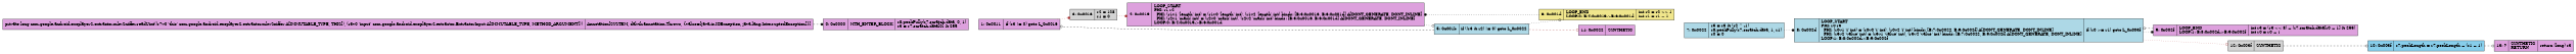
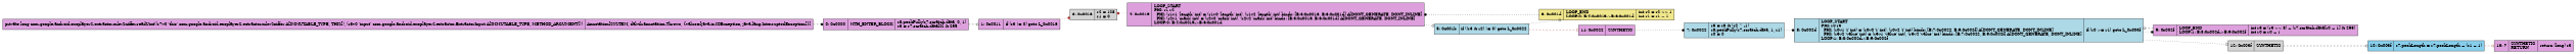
  digraph {
    rankdir=LR
    node [fillcolor=plum shape=record style=filled]
    edge [arrowhead=odot color=black style=dotted]
    n1 [label="{0\:\ 0x0000|MTH_ENTER_BLOCK\l|r8.peekFully(r7.scratch.data, 0, 1)\lr3 = r7.scratch.data[0] & 255\l}"]
    n2 [label="{1\:\ 0x0011|if (r3 != 0) goto L_0x0016\l}"]
    n3 [fillcolor=lightgrey label="{3\:\ 0x0016|r2 = 128\lr1 = 0\l}"]
    n4 [label="{4\:\ 0x0019|LOOP_START\lPHI: r1 r2 \l  PHI: (r1v1 'length' int) = (r1v0 'length' int), (r1v2 'length' int) binds: [B:3:0x0016, B:6:0x001d] A[DONT_GENERATE, DONT_INLINE]\l  PHI: (r2v1 'mask' int) = (r2v0 'mask' int), (r2v2 'mask' int) binds: [B:3:0x0016, B:6:0x001d] A[DONT_GENERATE, DONT_INLINE]\lLOOP:0: B:4:0x0019\-\>B:6:0x001d\l}"]
    n5 [fillcolor=lightblue label="{5\:\ 0x001b|if ((r3 & r2) != 0) goto L_0x0022\l}"]
    n6 [fillcolor=khaki label="{6\:\ 0x001d|LOOP_END\lLOOP:0: B:4:0x0019\-\>B:6:0x001d\l|int r2 = r2 \>\> 1\lint r1 = r1 + 1\l}"]
    n7 [label="{11\:\ 0x0022|SYNTHETIC\l}"]
    n8 [fillcolor=lightblue label="{7\:\ 0x0022|r3 = r3 & (r2 ^ \-1)\lr8.peekFully(r7.scratch.data, 1, r1)\lr0 = 0\l}"]
    n9 [fillcolor=lightblue label="{8\:\ 0x002d|LOOP_START\lPHI: r0 r3 \l  PHI: (r0v1 'i' int) = (r0v0 'i' int), (r0v2 'i' int) binds: [B:7:0x0022, B:9:0x002f] A[DONT_GENERATE, DONT_INLINE]\l  PHI: (r3v2 'value' int) = (r3v1 'value' int), (r3v4 'value' int) binds: [B:7:0x0022, B:9:0x002f] A[DONT_GENERATE, DONT_INLINE]\lLOOP:1: B:8:0x002d\-\>B:9:0x002f\l|if (r0 \>= r1) goto L_0x003f\l}"]
    n10 [label="{9\:\ 0x002f|LOOP_END\lLOOP:1: B:8:0x002d\-\>B:9:0x002f\l|int r3 = (r3 \<\< 8) + (r7.scratch.data[r0 + 1] & 255)\lint r0 = r0 + 1\l}"]
    n11 [fillcolor=lightgrey label="{12\:\ 0x003f|SYNTHETIC\l}"]
    n12 [fillcolor=skyblue label="{10\:\ 0x003f|r7.peekLength = r7.peekLength + (r1 + 1)\l}"]
    n13 [label="{13\:\ ?|SYNTHETIC\lRETURN\l|return (long) r3\l}"]
    n14 [label="{private long com.google.android.exoplayer2.extractor.mkv.Sniffer.readUint((r7v0 'this' com.google.android.exoplayer2.extractor.mkv.Sniffer A[IMMUTABLE_TYPE, THIS]), (r8v0 'input' com.google.android.exoplayer2.extractor.ExtractorInput A[IMMUTABLE_TYPE, METHOD_ARGUMENT]))  | Annotation[SYSTEM, dalvik.annotation.Throws, \{value=[java.io.IOException, java.lang.InterruptedException]\}]\l}"]
-   n5 -> n2 [style=dashed]
+   n1 -> n2 [style=dashed]
    n2 -> n3 [arrowhead=dot color=brown]
-   n3 -> n4 [arrowhead=dot color=brown]
+   n4 -> n3 [arrowhead=dot color=brown]
    n4 -> n5
    n5 -> n6
    n5 -> n7 [color=brown style=dashed]
    n6 -> n4 [arrowhead=dot]
+   n7 -> n8 [arrowhead=dot]
    n8 -> n9 [arrowhead=dot]
    n9 -> n10 [arrowhead=dot]
-   n9 -> n11 [color=brown]
+   n9 -> n11
    n10 -> n9 [style=dashed]
    n11 -> n12 [style=dashed]
-   n12 -> n13 [style=dashed]
+   n12 -> n13 [color=brown style=dashed]
    n14 -> n1 [arrowhead=dot style=dashed]
  }
